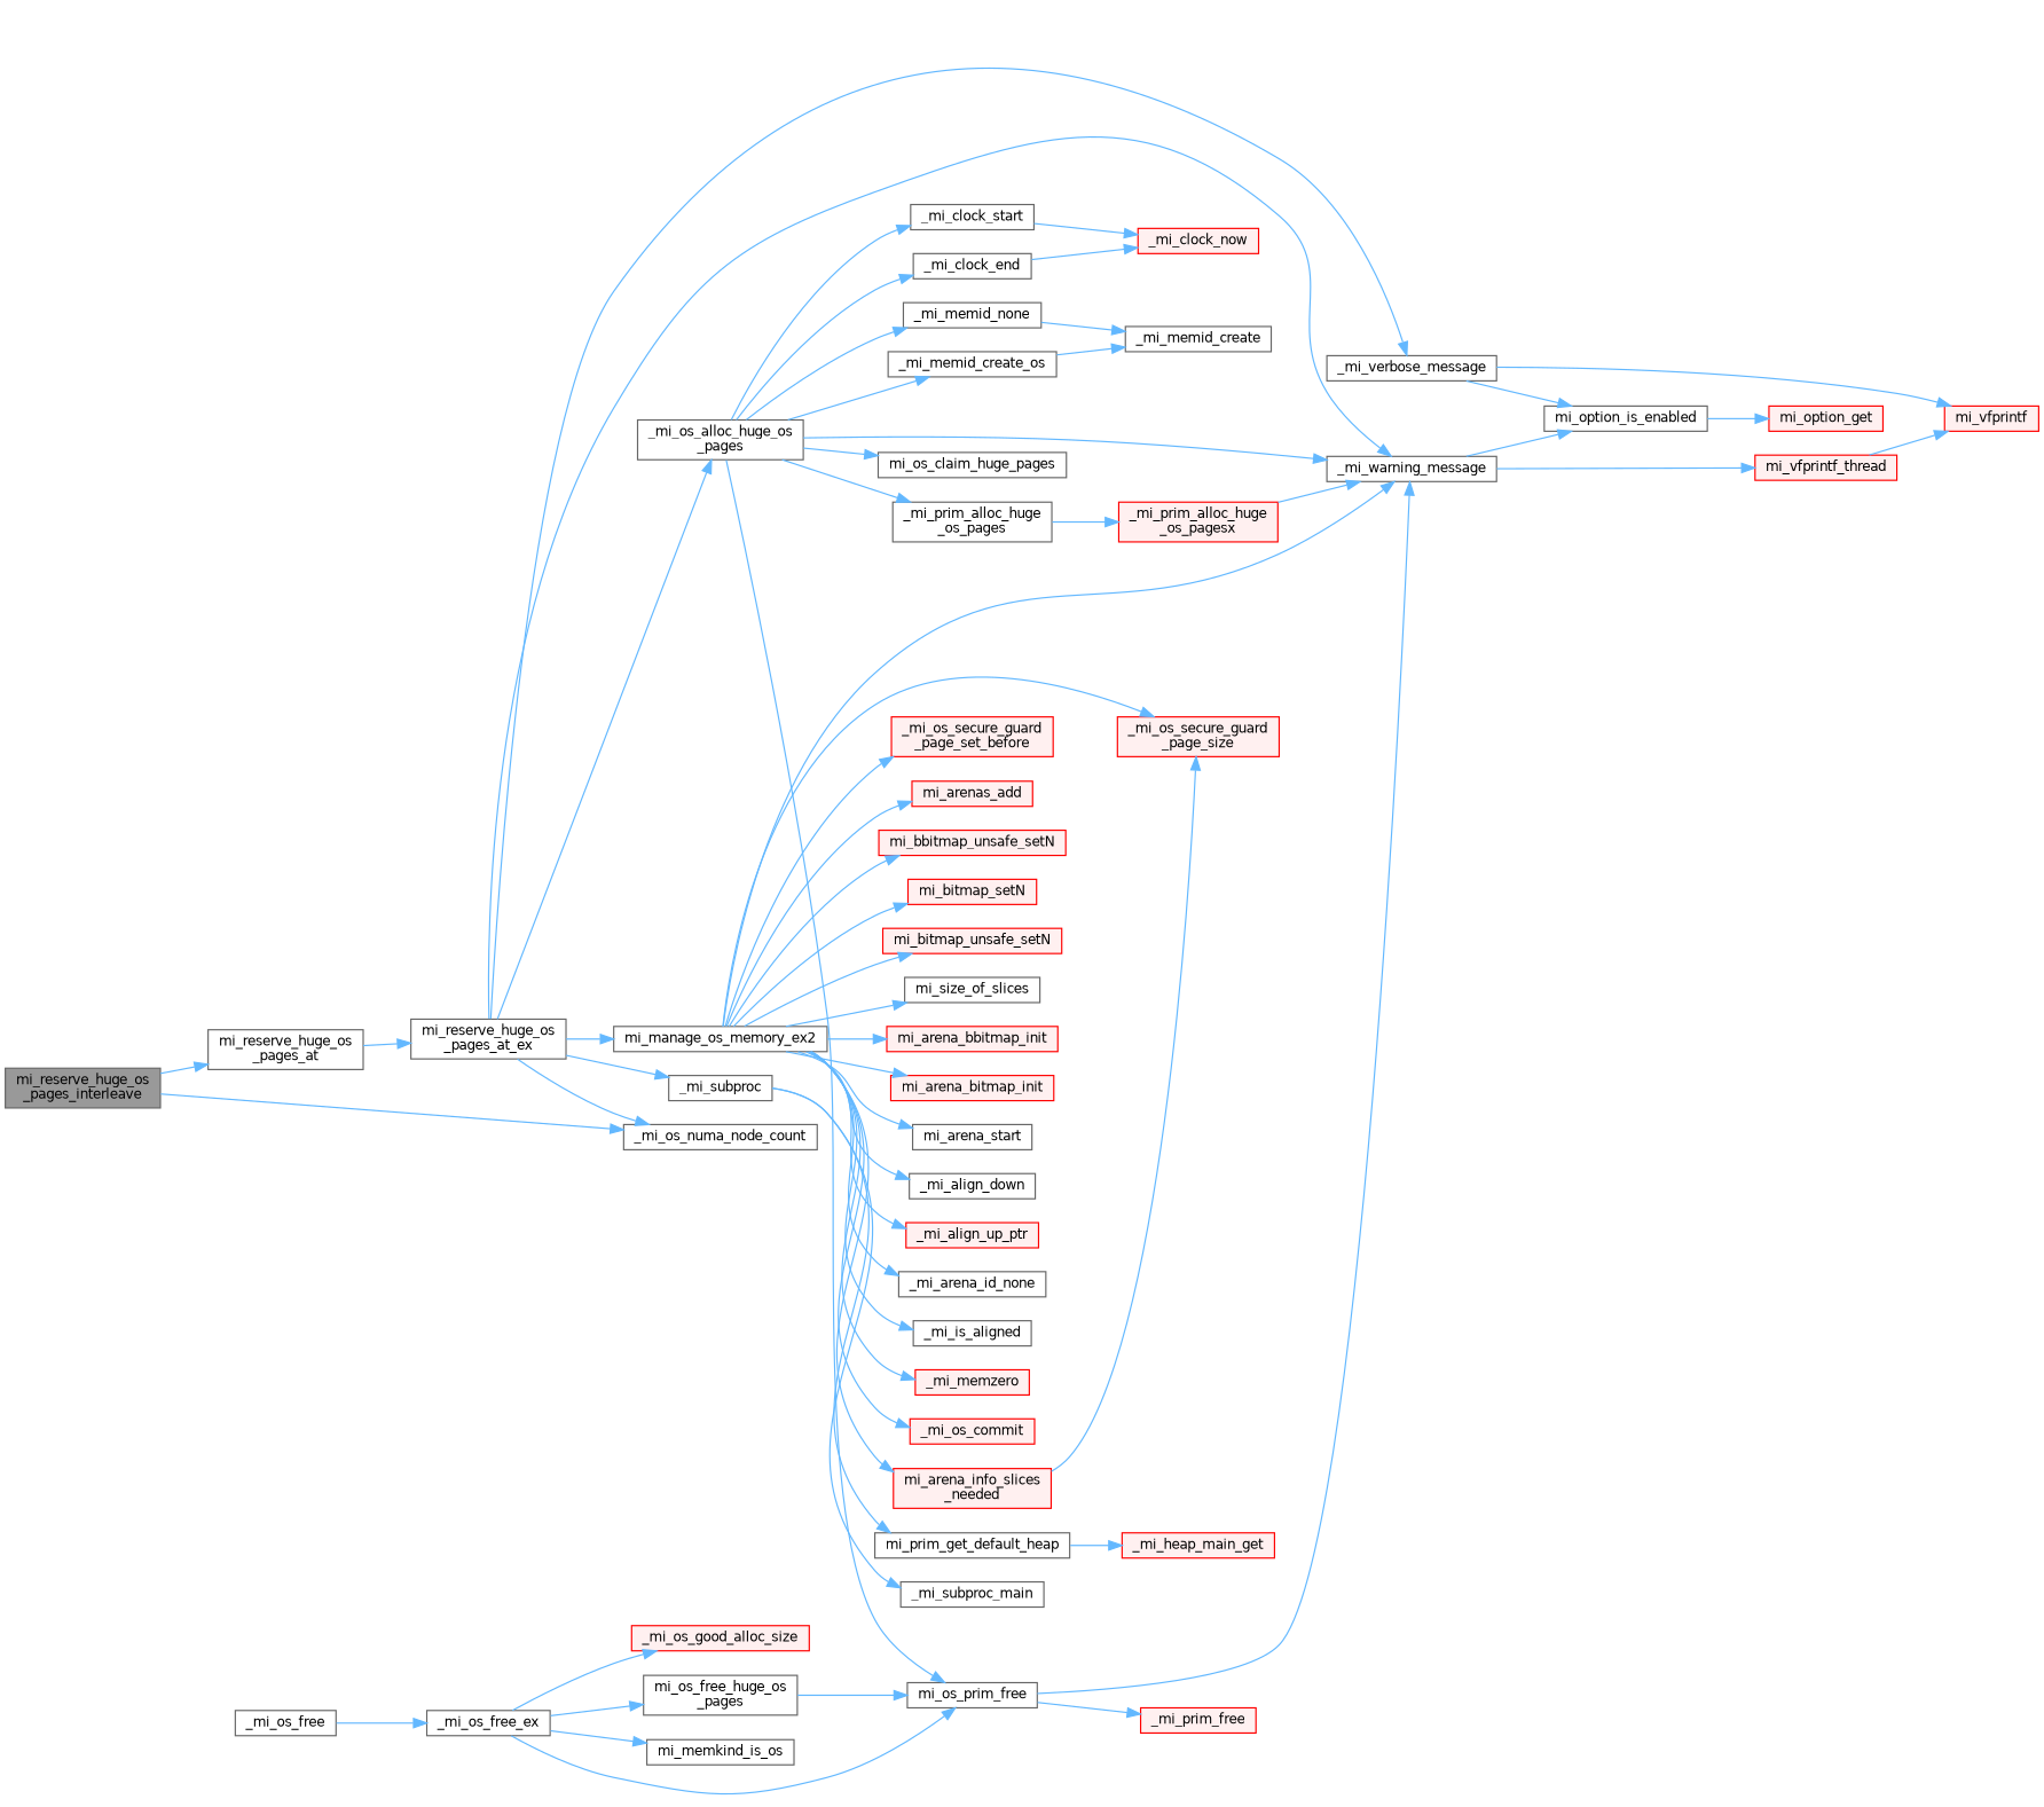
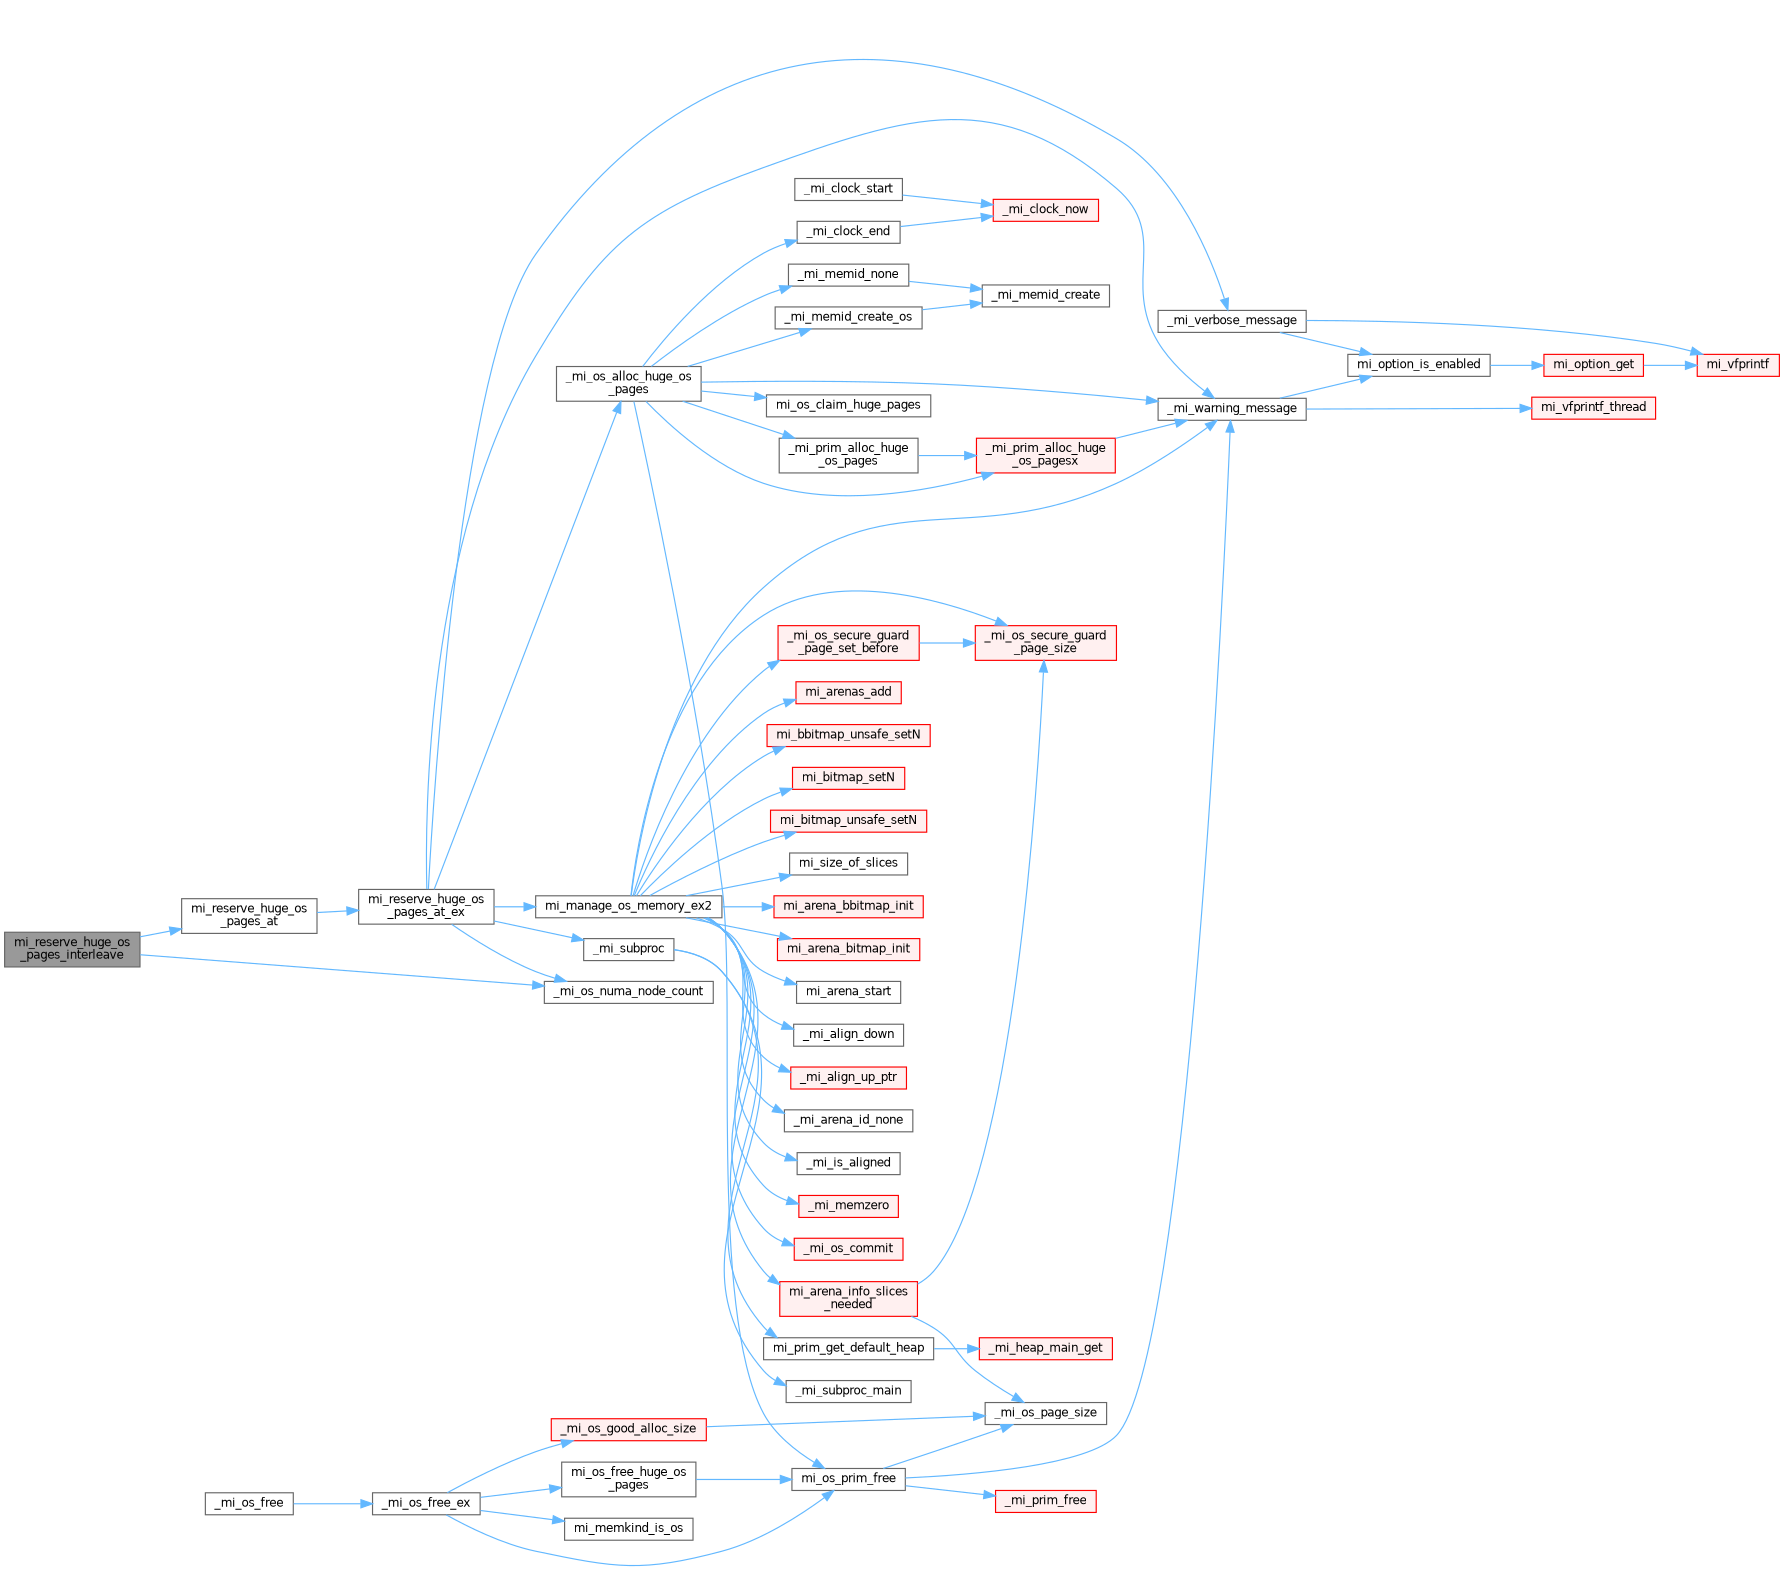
  digraph {
    rankdir=LR
    node [color=grey40 fillcolor=white fontname=Helvetica fontsize=10 shape=box style=filled]
    edge [color=steelblue1 fontname=Helvetica fontsize=10 labelfontname=Helvetica labelfontsize=10 style=solid]
    n1 [color=gray40 fillcolor=grey60 fontcolor=black height=0.2 label="mi_reserve_huge_os\l_pages_interleave" width=0.4]
    n2 [height=0.2 label=_mi_os_numa_node_count width=0.4]
    n3 [height=0.2 label="mi_reserve_huge_os\l_pages_at" width=0.4]
    n4 [height=0.2 label="mi_reserve_huge_os\l_pages_at_ex" width=0.4]
    n5 [height=0.2 label="_mi_os_alloc_huge_os\l_pages" width=0.4]
    n6 [height=0.2 label=_mi_warning_message width=0.4]
    n7 [height=0.2 label=_mi_subproc width=0.4]
    n8 [height=0.2 label=_mi_verbose_message width=0.4]
    n9 [height=0.2 label=mi_manage_os_memory_ex2 width=0.4]
    n10 [height=0.2 label=_mi_clock_end width=0.4]
    n11 [height=0.2 label=_mi_clock_start width=0.4]
    n12 [height=0.2 label=_mi_memid_create_os width=0.4]
    n13 [height=0.2 label=_mi_memid_none width=0.4]
    n14 [height=0.2 label="_mi_prim_alloc_huge\l_os_pages" width=0.4]
    n15 [height=0.2 label=mi_os_claim_huge_pages width=0.4]
    n16 [height=0.2 label=mi_os_prim_free width=0.4]
    n17 [height=0.2 label=mi_option_is_enabled width=0.4]
    n18 [color=red fillcolor="#FFF0F0" height=0.2 label=mi_vfprintf_thread width=0.4]
    n19 [height=0.2 label=_mi_os_free width=0.4]
    n20 [height=0.2 label=_mi_os_free_ex width=0.4]
    n21 [height=0.2 label=_mi_subproc_main width=0.4]
    n22 [height=0.2 label=mi_prim_get_default_heap width=0.4]
    n23 [color=red fillcolor="#FFF0F0" height=0.2 label=mi_vfprintf width=0.4]
    n24 [height=0.2 label=_mi_align_down width=0.4]
    n25 [color=red fillcolor="#FFF0F0" height=0.2 label=_mi_align_up_ptr width=0.4]
    n26 [height=0.2 label=_mi_arena_id_none width=0.4]
    n27 [height=0.2 label=_mi_is_aligned width=0.4]
    n28 [color=red fillcolor="#FFF0F0" height=0.2 label=_mi_memzero width=0.4]
    n29 [color=red fillcolor="#FFF0F0" height=0.2 label=_mi_os_commit width=0.4]
    n30 [color=red fillcolor="#FFF0F0" height=0.2 label="_mi_os_secure_guard\l_page_set_before" width=0.4]
    n31 [color=red fillcolor="#FFF0F0" height=0.2 label="_mi_os_secure_guard\l_page_size" width=0.4]
    n32 [color=red fillcolor="#FFF0F0" height=0.2 label=mi_arena_bbitmap_init width=0.4]
    n33 [color=red fillcolor="#FFF0F0" height=0.2 label=mi_arena_bitmap_init width=0.4]
    n34 [color=red fillcolor="#FFF0F0" height=0.2 label="mi_arena_info_slices\l_needed" width=0.4]
    n35 [height=0.2 label=mi_arena_start width=0.4]
    n36 [color=red fillcolor="#FFF0F0" height=0.2 label=mi_arenas_add width=0.4]
    n37 [color=red fillcolor="#FFF0F0" height=0.2 label=mi_bbitmap_unsafe_setN width=0.4]
    n38 [color=red fillcolor="#FFF0F0" height=0.2 label=mi_bitmap_setN width=0.4]
    n39 [color=red fillcolor="#FFF0F0" height=0.2 label=mi_bitmap_unsafe_setN width=0.4]
    n40 [height=0.2 label=mi_size_of_slices width=0.4]
    n41 [color=red fillcolor="#FFF0F0" height=0.2 label=_mi_clock_now width=0.4]
    n42 [height=0.2 label=_mi_memid_create width=0.4]
    n43 [color=red fillcolor="#FFF0F0" height=0.2 label="_mi_prim_alloc_huge\l_os_pagesx" width=0.4]
+   n44 [height=0.2 label=_mi_os_page_size width=0.4]
    n45 [color=red fillcolor="#FFF0F0" height=0.2 label=_mi_prim_free width=0.4]
    n46 [color=red fillcolor="#FFF0F0" height=0.2 label=mi_option_get width=0.4]
    n47 [color=red fillcolor="#FFF0F0" height=0.2 label=_mi_os_good_alloc_size width=0.4]
    n48 [height=0.2 label=mi_memkind_is_os width=0.4]
    n49 [height=0.2 label="mi_os_free_huge_os\l_pages" width=0.4]
    n50 [color=red fillcolor="#FFF0F0" height=0.2 label=_mi_heap_main_get width=0.4]
    n1 -> n2
    n1 -> n3
    n3 -> n4
    n4 -> n2
    n4 -> n5
    n4 -> n6
    n4 -> n7
    n4 -> n8
    n4 -> n9
    n5 -> n6
    n5 -> n10
-   n5 -> n11
+   n5 -> n43
    n5 -> n12
    n5 -> n13
    n5 -> n14
    n5 -> n15
    n5 -> n16
    n6 -> n17
    n6 -> n18
    n7 -> n21
    n7 -> n22
    n8 -> n17
    n8 -> n23
    n9 -> n6
    n9 -> n24
    n9 -> n25
    n9 -> n26
    n9 -> n27
    n9 -> n28
    n9 -> n29
    n9 -> n30
    n9 -> n31
    n9 -> n32
    n9 -> n33
    n9 -> n34
    n9 -> n35
    n9 -> n36
    n9 -> n37
    n9 -> n38
    n9 -> n39
    n9 -> n40
    n10 -> n41
    n11 -> n41
    n12 -> n42
    n13 -> n42
    n14 -> n43
    n16 -> n6
+   n16 -> n44
    n16 -> n45
    n17 -> n46
-   n18 -> n23
+   n46 -> n23
    n19 -> n20
    n20 -> n16
    n20 -> n47
    n20 -> n48
    n20 -> n49
    n22 -> n50
+   n30 -> n31
    n34 -> n31
+   n34 -> n44
    n43 -> n6
+   n47 -> n44
    n49 -> n16
  }
